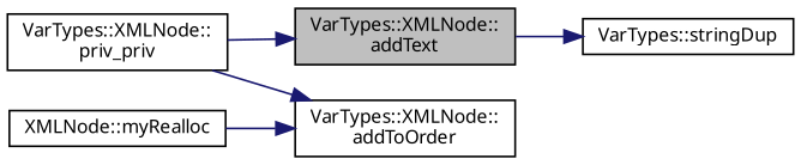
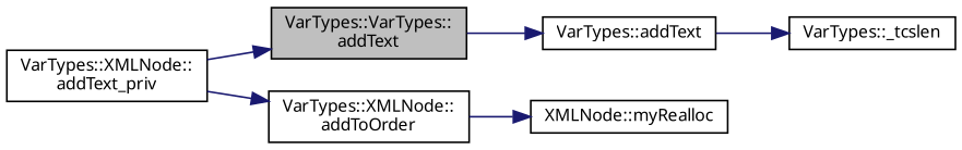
  digraph {
    fontname="Noto Sans"
    rankdir=LR
    node [color=black fillcolor=white fontname="Noto Sans" fontsize=10 shape=record style=filled]
    edge [color=midnightblue fontname="Noto Sans" fontsize=10 labelfontname=Helvetica labelfontsize=10 style=solid]
-   n1 [fillcolor=grey75 fontcolor=black height=0.2 label="VarTypes::XMLNode::\laddText" width=0.4]
-   n2 [height=0.2 label="VarTypes::stringDup" width=0.4]
-   n3 [height=0.2 label="VarTypes::XMLNode::\lpriv_priv" width=0.4]
+   n1 [fillcolor=grey75 fontcolor=black height=0.2 label="VarTypes::VarTypes::\laddText" width=0.4]
+   n2 [height=0.2 label="VarTypes::addText" width=0.4]
+   n3 [height=0.2 label="VarTypes::XMLNode::\laddText_priv" width=0.4]
    n4 [height=0.2 label="VarTypes::XMLNode::\laddToOrder" width=0.4]
+   n5 [height=0.2 label="VarTypes::_tcslen" width=0.4]
    n6 [height=0.2 label="XMLNode::myRealloc" width=0.4]
    n1 -> n2
+   n2 -> n5
    n3 -> n1
    n3 -> n4
-   n6 -> n4
+   n4 -> n6
  }
